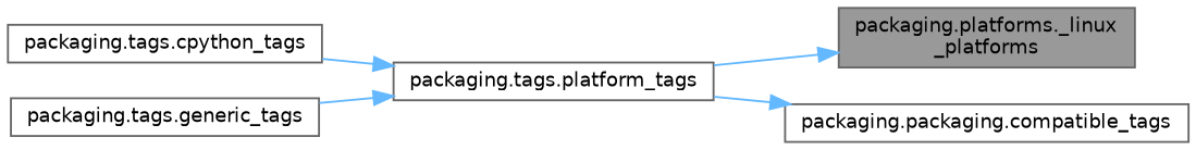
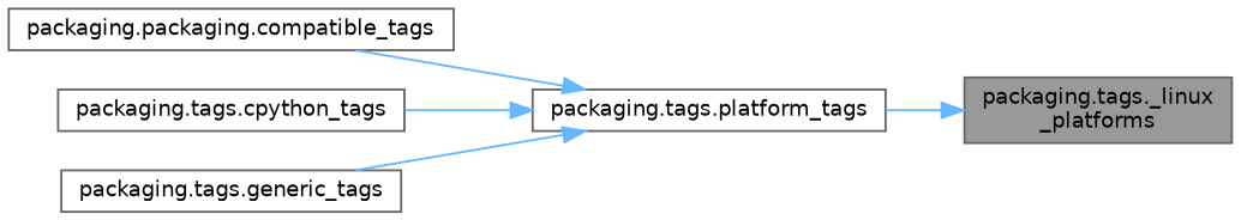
  digraph {
    rankdir=RL
    node [color=grey40 fillcolor=white fontname=Helvetica fontsize=10 shape=box style=filled]
    edge [color=steelblue1 dir=back fontname=Helvetica fontsize=10 labelfontname=Helvetica labelfontsize=10 style=solid]
-   n1 [color=gray40 fillcolor=grey60 fontcolor=black height=0.2 label="packaging.platforms._linux\l_platforms" width=0.4]
+   n1 [color=gray40 fillcolor=grey60 fontcolor=black height=0.2 label="packaging.tags._linux\l_platforms" width=0.4]
    n2 [height=0.2 label="packaging.tags.platform_tags" width=0.4]
    n3 [height=0.2 label="packaging.packaging.compatible_tags" width=0.4]
    n4 [height=0.2 label="packaging.tags.cpython_tags" width=0.4]
    n5 [height=0.2 label="packaging.tags.generic_tags" width=0.4]
    n1 -> n2
-   n3 -> n2
+   n2 -> n3
    n2 -> n4
    n2 -> n5
  }
